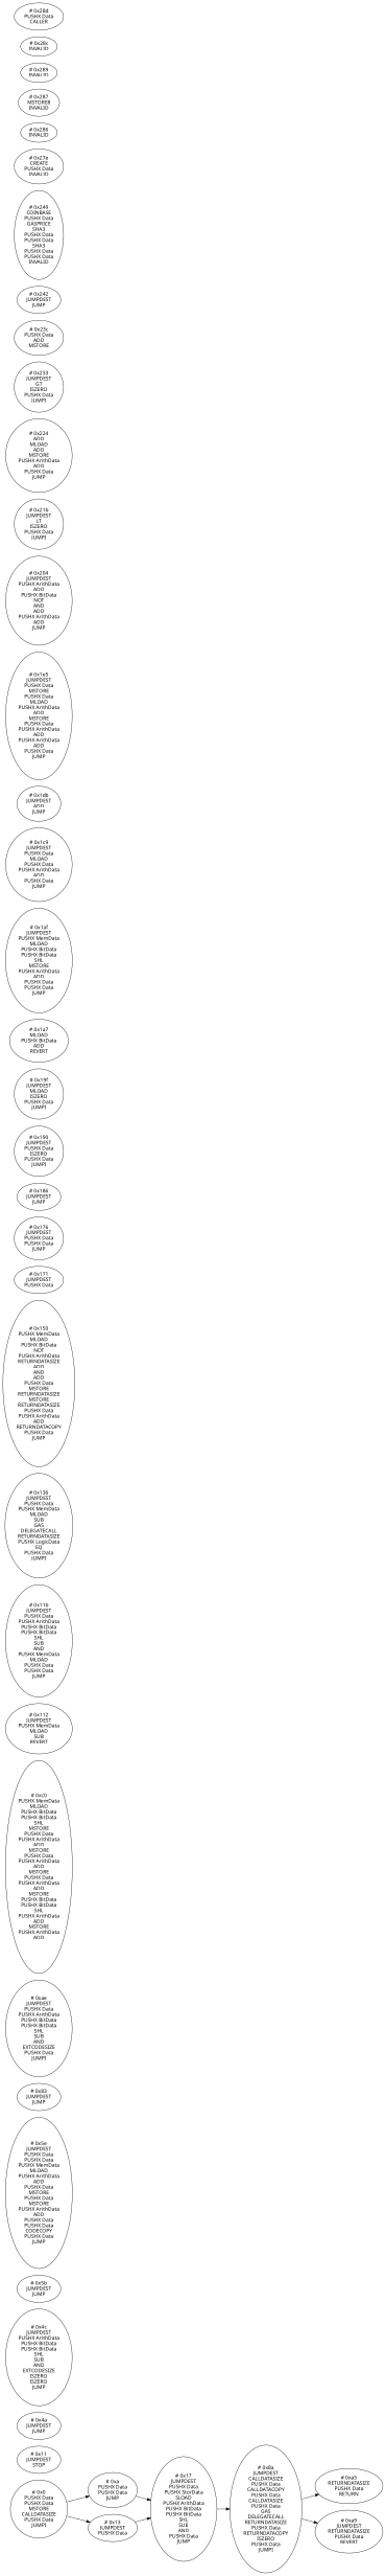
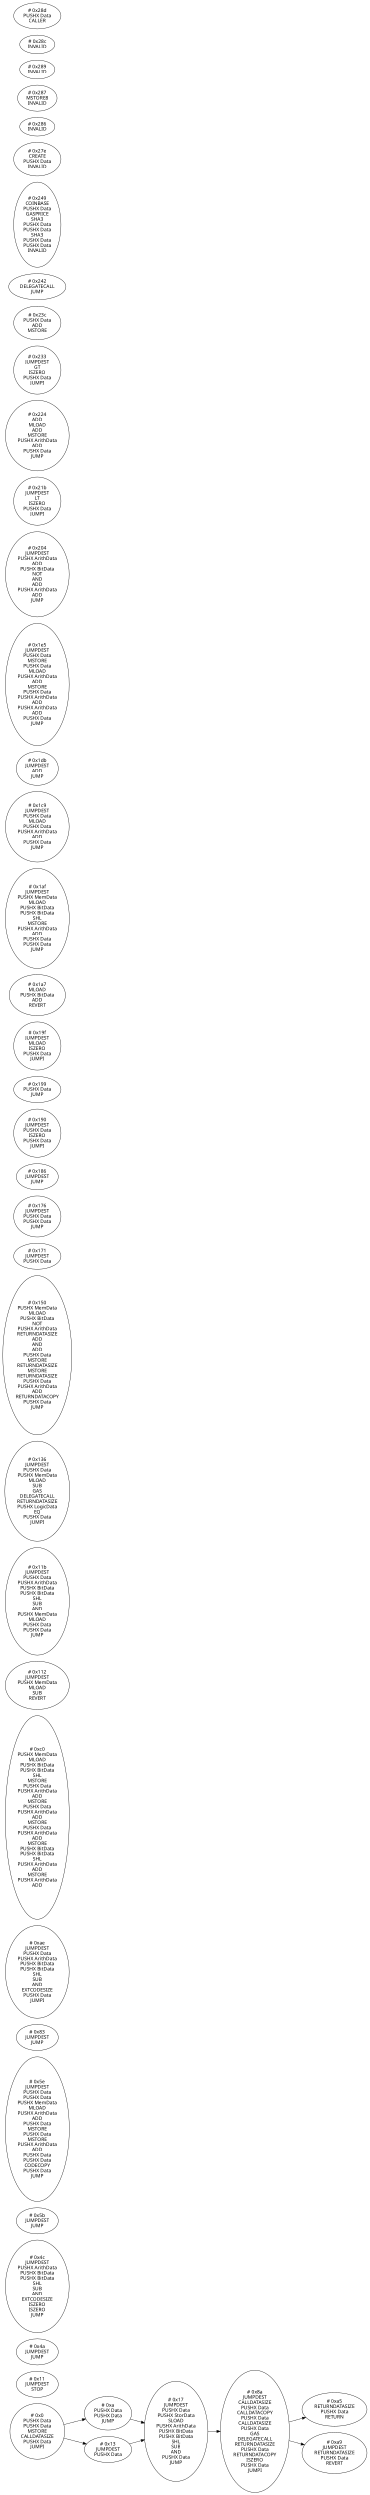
  digraph {
    compound=true
    fontname="Noto Sans"
    rankdir=LR
    node [fontname="Noto Sans"]
    edge [fontname="Noto Sans"]
    n1 [label="# 0x0\nPUSHX Data\nPUSHX Data\nMSTORE\nCALLDATASIZE\nPUSHX Data\nJUMPI\n"]
    n2 [label="# 0xa\nPUSHX Data\nPUSHX Data\nJUMP\n"]
    n3 [label="# 0x13\nJUMPDEST\nPUSHX Data\n"]
    n4 [label="# 0x17\nJUMPDEST\nPUSHX Data\nPUSHX StorData\nSLOAD\nPUSHX ArithData\nPUSHX BitData\nPUSHX BitData\nSHL\nSUB\nAND\nPUSHX Data\nJUMP\n"]
    n5 [label="# 0x8a\nJUMPDEST\nCALLDATASIZE\nPUSHX Data\nCALLDATACOPY\nPUSHX Data\nCALLDATASIZE\nPUSHX Data\nGAS\nDELEGATECALL\nRETURNDATASIZE\nPUSHX Data\nRETURNDATACOPY\nISZERO\nPUSHX Data\nJUMPI\n"]
    n6 [label="# 0x11\nJUMPDEST\nSTOP\n"]
    n7 [label="# 0xa5\nRETURNDATASIZE\nPUSHX Data\nRETURN\n"]
    n8 [label="# 0xa9\nJUMPDEST\nRETURNDATASIZE\nPUSHX Data\nREVERT\n"]
    n9 [label="# 0x4a\nJUMPDEST\nJUMP\n"]
    n10 [label="# 0x4c\nJUMPDEST\nPUSHX ArithData\nPUSHX BitData\nPUSHX BitData\nSHL\nSUB\nAND\nEXTCODESIZE\nISZERO\nISZERO\nJUMP\n"]
    n11 [label="# 0x5b\nJUMPDEST\nJUMP\n"]
    n12 [label="# 0x5e\nJUMPDEST\nPUSHX Data\nPUSHX Data\nPUSHX MemData\nMLOAD\nPUSHX ArithData\nADD\nPUSHX Data\nMSTORE\nPUSHX Data\nMSTORE\nPUSHX ArithData\nADD\nPUSHX Data\nPUSHX Data\nCODECOPY\nPUSHX Data\nJUMP\n"]
    n13 [label="# 0x83\nJUMPDEST\nJUMP\n"]
    n14 [label="# 0xae\nJUMPDEST\nPUSHX Data\nPUSHX ArithData\nPUSHX BitData\nPUSHX BitData\nSHL\nSUB\nAND\nEXTCODESIZE\nPUSHX Data\nJUMPI\n"]
    n15 [label="# 0xc0\nPUSHX MemData\nMLOAD\nPUSHX BitData\nPUSHX BitData\nSHL\nMSTORE\nPUSHX Data\nPUSHX ArithData\nADD\nMSTORE\nPUSHX Data\nPUSHX ArithData\nADD\nMSTORE\nPUSHX Data\nPUSHX ArithData\nADD\nMSTORE\nPUSHX BitData\nPUSHX BitData\nSHL\nPUSHX ArithData\nADD\nMSTORE\nPUSHX ArithData\nADD\n"]
    n16 [label="# 0x112\nJUMPDEST\nPUSHX MemData\nMLOAD\nSUB\nREVERT\n"]
    n17 [label="# 0x11b\nJUMPDEST\nPUSHX Data\nPUSHX ArithData\nPUSHX BitData\nPUSHX BitData\nSHL\nSUB\nAND\nPUSHX MemData\nMLOAD\nPUSHX Data\nPUSHX Data\nJUMP\n"]
    n18 [label="# 0x136\nJUMPDEST\nPUSHX Data\nPUSHX MemData\nMLOAD\nSUB\nGAS\nDELEGATECALL\nRETURNDATASIZE\nPUSHX LogicData\nEQ\nPUSHX Data\nJUMPI\n"]
    n19 [label="# 0x150\nPUSHX MemData\nMLOAD\nPUSHX BitData\nNOT\nPUSHX ArithData\nRETURNDATASIZE\nADD\nAND\nADD\nPUSHX Data\nMSTORE\nRETURNDATASIZE\nMSTORE\nRETURNDATASIZE\nPUSHX Data\nPUSHX ArithData\nADD\nRETURNDATACOPY\nPUSHX Data\nJUMP\n"]
    n20 [label="# 0x171\nJUMPDEST\nPUSHX Data\n"]
    n21 [label="# 0x176\nJUMPDEST\nPUSHX Data\nPUSHX Data\nJUMP\n"]
    n22 [label="# 0x186\nJUMPDEST\nJUMP\n"]
    n23 [label="# 0x190\nJUMPDEST\nPUSHX Data\nISZERO\nPUSHX Data\nJUMPI\n"]
+   n24 [label="# 0x199\nPUSHX Data\nJUMP\n"]
    n25 [label="# 0x19f\nJUMPDEST\nMLOAD\nISZERO\nPUSHX Data\nJUMPI\n"]
    n26 [label="# 0x1a7\nMLOAD\nPUSHX BitData\nADD\nREVERT\n"]
    n27 [label="# 0x1af\nJUMPDEST\nPUSHX MemData\nMLOAD\nPUSHX BitData\nPUSHX BitData\nSHL\nMSTORE\nPUSHX ArithData\nADD\nPUSHX Data\nPUSHX Data\nJUMP\n"]
    n28 [label="# 0x1c9\nJUMPDEST\nPUSHX Data\nMLOAD\nPUSHX Data\nPUSHX ArithData\nADD\nPUSHX Data\nJUMP\n"]
    n29 [label="# 0x1db\nJUMPDEST\nADD\nJUMP\n"]
    n30 [label="# 0x1e5\nJUMPDEST\nPUSHX Data\nMSTORE\nPUSHX Data\nMLOAD\nPUSHX ArithData\nADD\nMSTORE\nPUSHX Data\nPUSHX ArithData\nADD\nPUSHX ArithData\nADD\nPUSHX Data\nJUMP\n"]
    n31 [label="# 0x204\nJUMPDEST\nPUSHX ArithData\nADD\nPUSHX BitData\nNOT\nAND\nADD\nPUSHX ArithData\nADD\nJUMP\n"]
    n32 [label="# 0x21b\nJUMPDEST\nLT\nISZERO\nPUSHX Data\nJUMPI\n"]
    n33 [label="# 0x224\nADD\nMLOAD\nADD\nMSTORE\nPUSHX ArithData\nADD\nPUSHX Data\nJUMP\n"]
    n34 [label="# 0x233\nJUMPDEST\nGT\nISZERO\nPUSHX Data\nJUMPI\n"]
    n35 [label="# 0x23c\nPUSHX Data\nADD\nMSTORE\n"]
-   n36 [label="# 0x242\nJUMPDEST\nJUMP\n"]
+   n36 [label="# 0x242\nDELEGATECALL\nJUMP\n"]
    n37 [label="# 0x249\nCOINBASE\nPUSHX Data\nGASPRICE\nSHA3\nPUSHX Data\nPUSHX Data\nSHA3\nPUSHX Data\nPUSHX Data\nINVALID\n"]
    n38 [label="# 0x27e\nCREATE\nPUSHX Data\nINVALID\n"]
    n39 [label="# 0x286\nINVALID\n"]
    n40 [label="# 0x287\nMSTORE8\nINVALID\n"]
    n41 [label="# 0x289\nINVALID\n"]
    n42 [label="# 0x28c\nINVALID\n"]
    n43 [label="# 0x28d\nPUSHX Data\nCALLER\n"]
    n1 -> n2
    n1 -> n3
    n2 -> n4
    n3 -> n4
    n4 -> n5
    n5 -> n7
    n5 -> n8
  }
